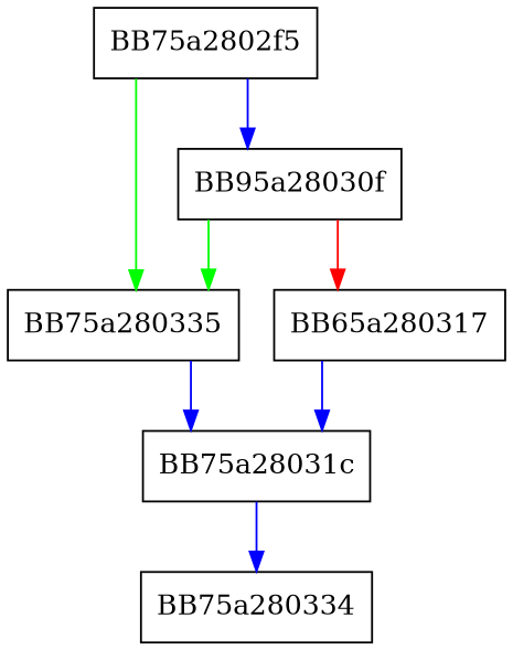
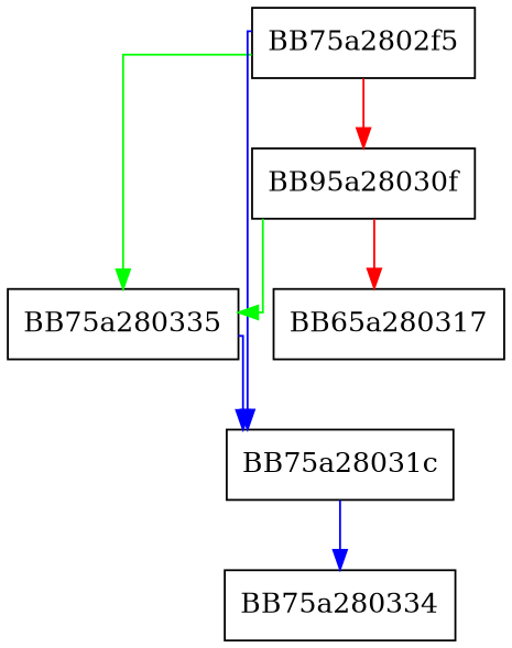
  digraph {
    splines=ortho
    node [shape=box]
    edge [color=blue]
    BB75a2802f5
    BB75a280335
    n3 [label=BB95a28030f]
    BB75a28031c
    n5 [label=BB65a280317]
    BB75a280334
    BB75a2802f5 -> BB75a280335 [color=green]
-   BB75a2802f5 -> n3
+   BB75a2802f5 -> n3 [color=red]
    BB75a280335 -> BB75a28031c
    n3 -> BB75a280335 [color=green]
    n3 -> n5 [color=red]
    BB75a28031c -> BB75a280334
-   n5 -> BB75a28031c
+   BB75a2802f5 -> BB75a28031c
  }
